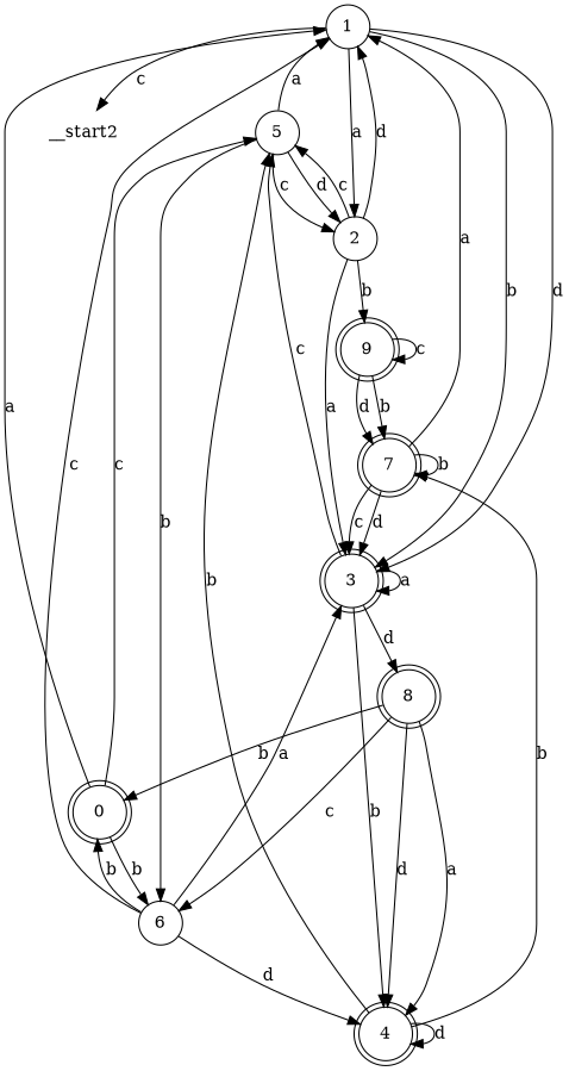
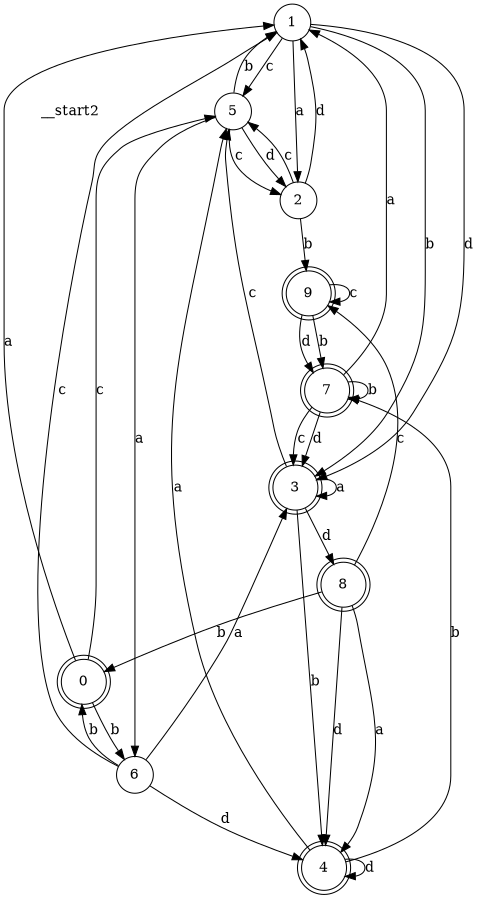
  digraph {
    rankdir=TB
    node [shape=doublecircle color=black fillcolor=white style="rounded,filled"]
    n1 [label=__start2 shape=none color="" fillcolor="" style=""]
    n2 [label=0]
    n3 [label=1 shape=circle style=filled]
    n4 [label=5 shape=circle style=filled]
    n5 [label=6 shape=circle style=filled]
    n6 [label=2 shape=circle style=filled]
    n7 [label=3]
    n8 [label=4]
    n9 [label=7]
    n10 [label=9]
    n11 [label=8]
    n2 -> n3 [label=a]
    n2 -> n4 [label=c]
    n2 -> n5 [label=b]
-   n3 -> n1 [label=c]
+   n3 -> n4 [label=c]
    n3 -> n6 [label=a]
    n3 -> n7 [label=b]
    n3 -> n7 [label=d]
-   n4 -> n3 [label=a]
-   n4 -> n5 [label=b]
+   n4 -> n3 [label=b]
+   n4 -> n5 [label=a]
    n4 -> n6 [label=c]
    n4 -> n6 [label=d]
    n5 -> n2 [label=b]
    n5 -> n3 [label=c]
    n5 -> n7 [label=a]
    n5 -> n8 [label=d]
    n6 -> n3 [label=d]
    n6 -> n4 [label=c]
-   n6 -> n7 [label=a]
    n6 -> n10 [label=b]
    n7 -> n4 [label=c]
    n7 -> n7 [label=a]
    n7 -> n8 [label=b]
    n7 -> n11 [label=d]
-   n8 -> n4 [label=b]
+   n8 -> n4 [label=a]
    n8 -> n8 [label=d]
    n8 -> n9 [label=b]
    n9 -> n3 [label=a]
    n9 -> n7 [label=c]
    n9 -> n7 [label=d]
    n9 -> n9 [label=b]
    n10 -> n9 [label=b]
    n10 -> n9 [label=d]
    n10 -> n10 [label=c]
    n11 -> n2 [label=b]
-   n11 -> n5 [label=c]
+   n11 -> n10 [label=c]
    n11 -> n8 [label=a]
    n11 -> n8 [label=d]
  }
